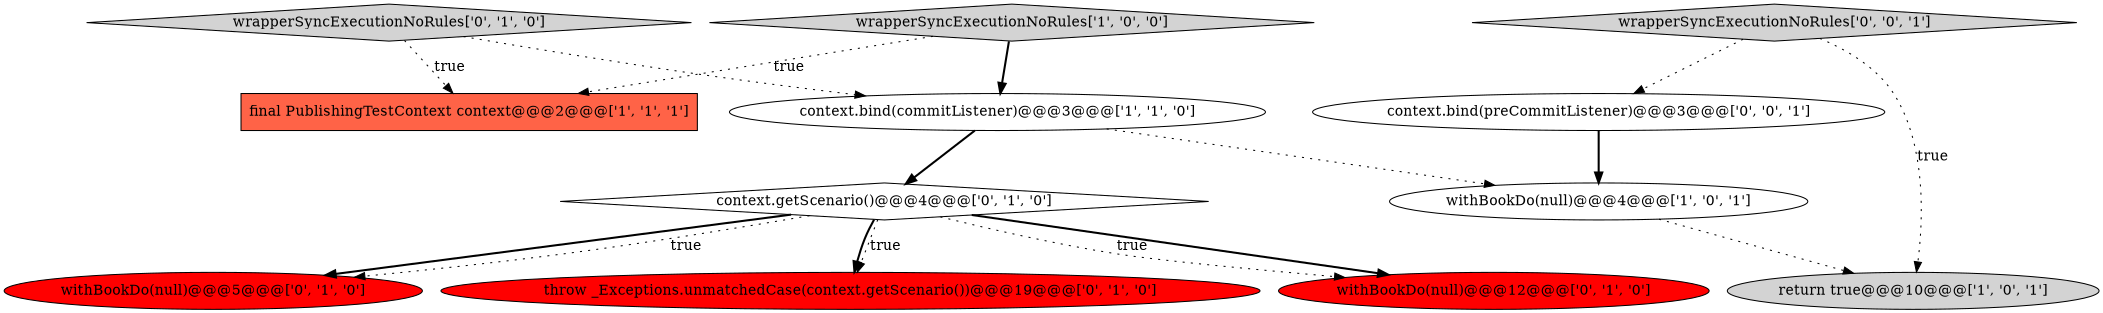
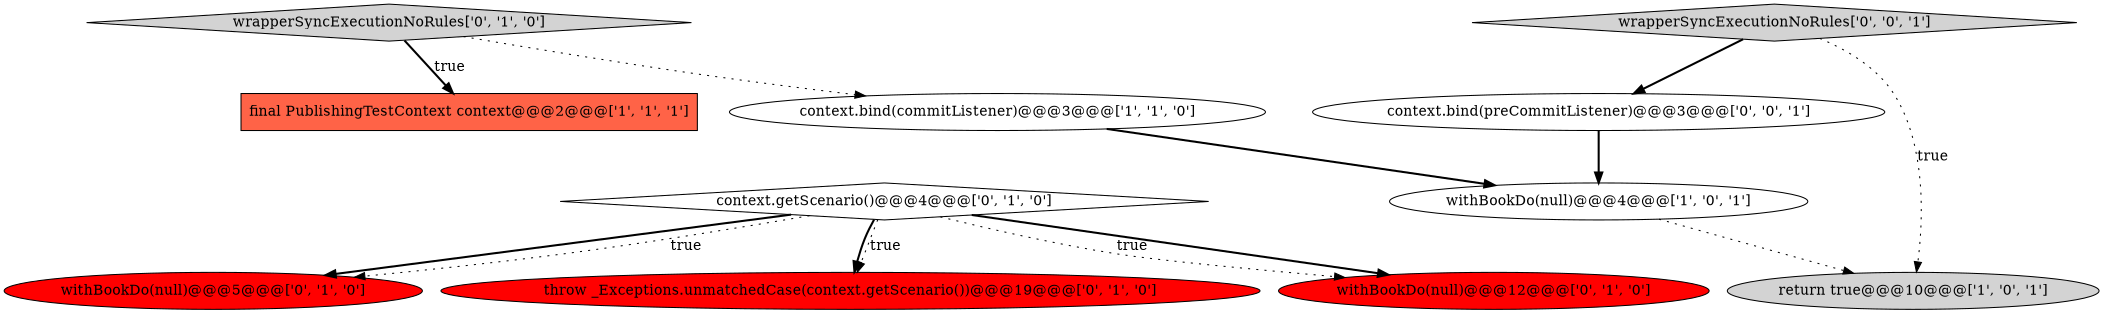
  digraph {
    node [fillcolor=lightgray shape=ellipse style=filled]
    edge [style=dotted]
-   n1 [label="wrapperSyncExecutionNoRules['1', '0', '0']" shape=diamond]
    n2 [fillcolor=tomato label="final PublishingTestContext context@@@2@@@['1', '1', '1']" shape=box]
    n3 [fillcolor=white label="context.bind(commitListener)@@@3@@@['1', '1', '0']"]
    n4 [fillcolor=white label="withBookDo(null)@@@4@@@['1', '0', '1']"]
    n5 [fillcolor=white label="context.getScenario()@@@4@@@['0', '1', '0']" shape=diamond]
    n6 [fillcolor=white label="context.bind(preCommitListener)@@@3@@@['0', '0', '1']"]
    n7 [label="return true@@@10@@@['1', '0', '1']"]
    n8 [fillcolor=red label="withBookDo(null)@@@12@@@['0', '1', '0']"]
    n9 [fillcolor=red label="throw _Exceptions.unmatchedCase(context.getScenario())@@@19@@@['0', '1', '0']"]
    n10 [fillcolor=red label="withBookDo(null)@@@5@@@['0', '1', '0']"]
    n11 [label="wrapperSyncExecutionNoRules['0', '0', '1']" shape=diamond]
    n12 [label="wrapperSyncExecutionNoRules['0', '1', '0']" shape=diamond]
-   n1 -> n2 [label=true]
-   n1 -> n3 [style=bold]
-   n3 -> n4
-   n3 -> n5 [style=bold]
+   n3 -> n4 [style=bold]
    n4 -> n7
    n5 -> n8 [style=bold]
    n5 -> n8 [label=true]
    n5 -> n9 [style=bold]
    n5 -> n9 [label=true]
    n5 -> n10 [style=bold]
    n5 -> n10 [label=true]
    n6 -> n4 [style=bold]
-   n11 -> n6
+   n11 -> n6 [style=bold]
    n11 -> n7 [label=true]
-   n12 -> n2 [label=true]
+   n12 -> n2 [label=true style=bold]
    n12 -> n3
  }
